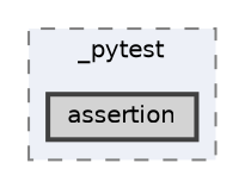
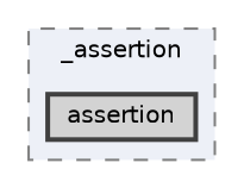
  digraph {
    compound=true
    rankdir=LR
    n1 [color=grey25 fillcolor=lightgrey fontname=Helvetica fontsize=10 height=0.2 label=assertion shape=box style="filled,bold" width=0.4]
    subgraph cluster_1 {
      bgcolor="#edf0f7"
      fontname=Helvetica
      fontsize=10
-     label=_pytest
+     label=_assertion
      pencolor=grey50
      style="filled,dashed"
      n1
    }
  }
